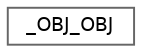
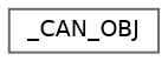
  digraph {
    rankdir=LR
-   n1 [color=grey40 fillcolor=white fontname=Helvetica fontsize=10 height=0.2 label=_OBJ_OBJ shape=box style=filled width=0.4]
+   n1 [color=grey40 fillcolor=white fontname=Helvetica fontsize=10 height=0.2 label=_CAN_OBJ shape=box style=filled width=0.4]
  }
